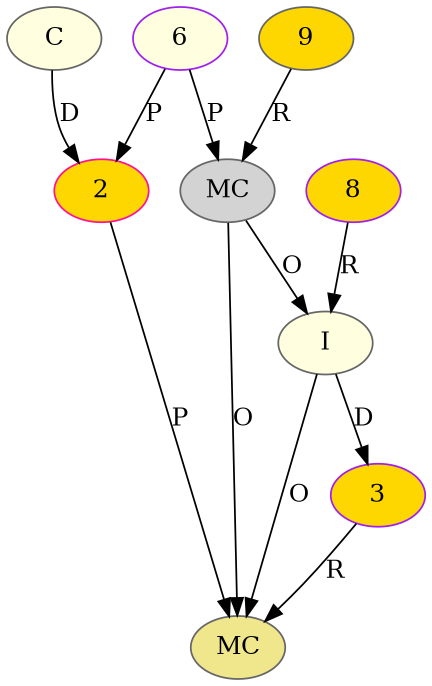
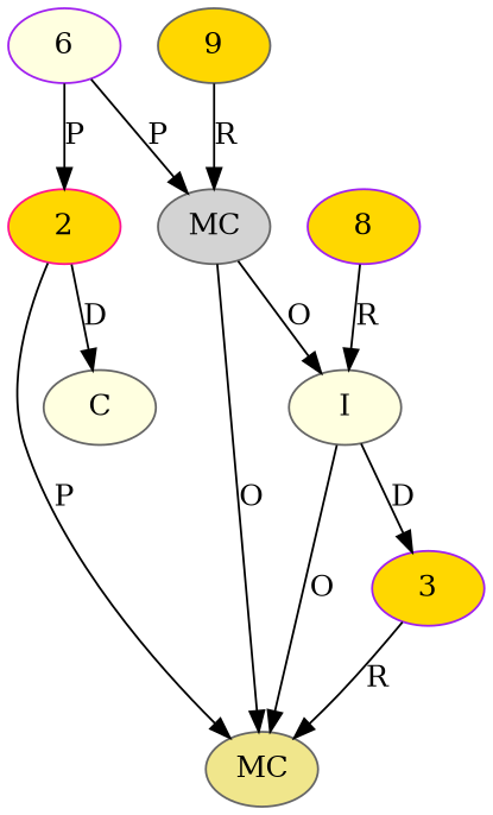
  digraph {
    node [color=gray40 fillcolor=gold style=filled t=ToStringBuilder]
    n1 [fillcolor=khaki l=114 label=MC s="append()"]
    2 [color=deeppink n=dummy_ t=Object]
    3 [color=purple n=dummy_]
    n4 [fillcolor=lightyellow l=114 label=I]
    n5 [fillcolor=lightyellow l=114 label=C t=Object]
    6 [color=purple fillcolor=lightyellow n=array t="long[][]"]
    n7 [fillcolor=lightgrey l=113 label=MC s="append()"]
    8 [color=purple n=base t=Integer v=null]
    9 [n=dummy_]
    2 -> n1 [label=P]
    3 -> n1 [label=R]
    n4 -> n1 [label=O]
    n4 -> 3 [label=D]
-   n5 -> 2 [label=D]
+   2 -> n5 [label=D]
    6 -> 2 [label=P]
    6 -> n7 [label=P]
    n7 -> n1 [label=O]
    n7 -> n4 [label=O]
    8 -> n4 [label=R]
    9 -> n7 [label=R]
  }
